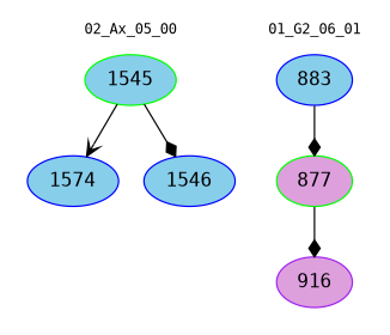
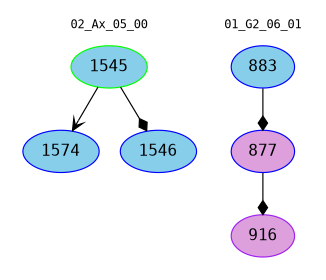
  digraph {
    fontname="DejaVu Sans Mono"
    node [color=blue fillcolor=skyblue fontname="DejaVu Sans Mono" style=filled]
    edge [arrowhead=diamond color=black fontname="DejaVu Sans Mono"]
    n1 [label=1574]
    n2 [color=green label=1545]
    n3 [label=1546]
    n4 [label=883]
-   n5 [color=green fillcolor=plum label=877]
+   n5 [fillcolor=plum label=877]
    n6 [color=purple fillcolor=plum label=916]
    subgraph cluster_1 {
      color=white
      fontsize=10
      label="02_Ax_05_00"
      n1
      n2
      n3
    }
    subgraph cluster_2 {
      color=white
      fontsize=10
      label="01_G2_06_01"
      n4
      n5
      n6
    }
    n2 -> n1 [arrowhead=vee]
    n2 -> n3
    n4 -> n5
    n5 -> n6
  }
